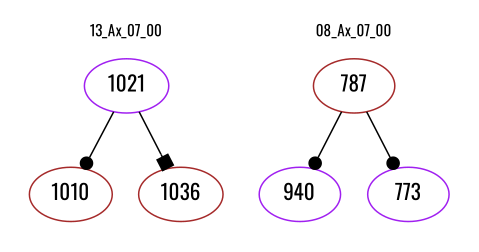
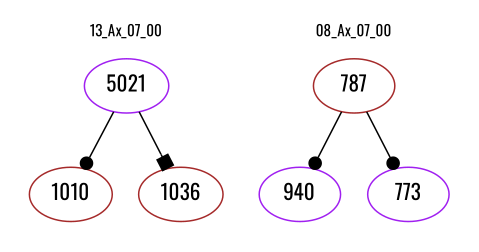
  digraph {
    fontname=Oswald
    node [color=purple fontname=Oswald]
    edge [arrowhead=dot color=black fontname=Oswald]
-   n1 [label=1021]
+   n1 [label=5021]
    n2 [color=brown label=1010]
    n3 [color=brown label=1036]
    n4 [color=brown label=787]
    n5 [label=940]
    n6 [label=773]
    subgraph cluster_1 {
      color=white
      fontsize=10
      label="13_Ax_07_00"
      n1
      n2
      n3
    }
    subgraph cluster_2 {
      color=white
      fontsize=10
      label="08_Ax_07_00"
      n4
      n5
      n6
    }
    n1 -> n2
    n1 -> n3 [arrowhead=box]
    n4 -> n5
    n4 -> n6
  }
